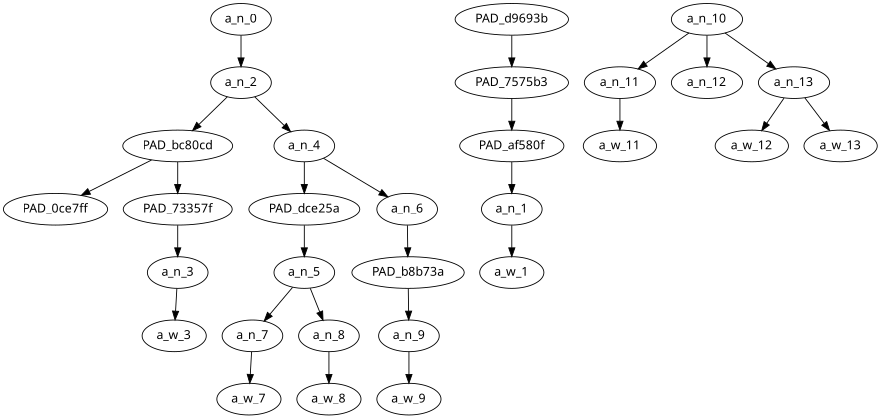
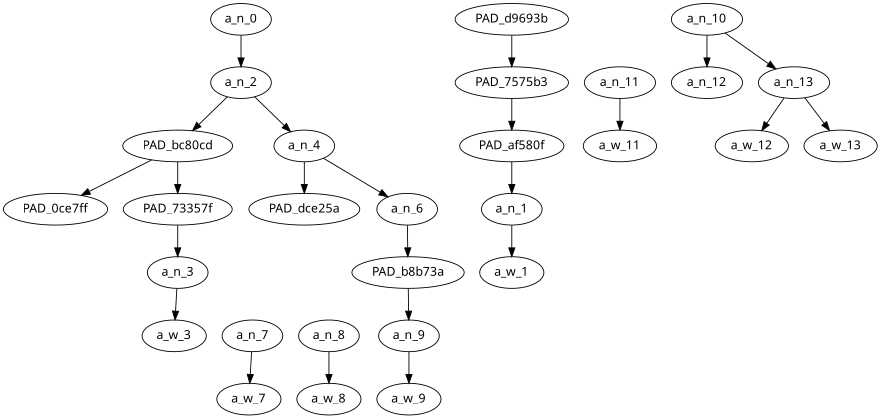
  strict digraph {
    fontname="Noto Sans"
    node [div_dir=-1 fontname="Noto Sans" index=0 level=1 text_span="[1]" value=0.07434768]
    edge [fontname="Noto Sans"]
    a_n_0 [div_dir=1 level=6 text_span="[0, 1, 2, 3, 4, 5, 6, 7]" value=0.99999996]
    a_n_2 [div_dir=1 index=1 level=5 text_span="[1, 2, 3, 4, 5, 6, 7]" value=0.92675362]
    PAD_bc80cd [index=1 level=4]
    a_n_4 [div_dir=1 index=2 level=4 text_span="[2, 3, 4, 5, 6, 7]" value=0.85221734]
    PAD_d9693b [level=4 text_span="[0]" value=0.07308333]
    PAD_7575b3 [level=3 text_span="[0]" value=0.07308333]
    PAD_0ce7ff [index=1 level=3]
    PAD_73357f [index=1 level=2]
    PAD_dce25a [div_dir=1 index=2 level=3 text_span="[2, 3]" value=0.21983538]
    a_n_6 [index=3 level=3 text_span="[4, 5, 6, 7]" value=0.63210152]
    PAD_af580f [level=2 text_span="[0]" value=0.07308333]
    a_n_1 [text_span="[0]" value=0.07308333]
    a_w_1 [div_dir=0 level=0 text_span="[0]" value=i]
-   a_n_5 [div_dir=1 index=2 level=2 text_span="[2, 3]" value=0.21983538]
    PAD_b8b73a [div_dir=1 index=3 level=2 text_span="[4]" value=0.08019494]
    a_n_3 [index=1]
    a_w_3 [div_dir=0 index=1 level=0 value=am]
    a_n_7 [div_dir=1 index=2 text_span="[2]" value=0.08036955]
    a_n_8 [div_dir=1 index=3 text_span="[3]" value=0.13885331]
    a_n_9 [div_dir=1 index=4 text_span="[4]" value=0.08019494]
    a_n_10 [index=4 level=2 text_span="[5, 6, 7]" value=0.55185504]
    a_n_11 [index=5 text_span="[5]" value=0.09461847]
    a_n_12 [div_dir=1 index=6 text_span="[6]" value=0.12888875]
    a_n_13 [index=7 text_span="[7]" value=0.32805298]
    a_w_7 [div_dir=0 index=2 level=0 text_span="[2]" value=the]
    a_w_8 [div_dir=0 index=3 level=0 text_span="[3]" value=collector]
    a_w_9 [div_dir=0 index=4 level=0 text_span="[4]" value=of]
    a_w_11 [div_dir=0 index=5 level=0 text_span="[5]" value=all]
    a_w_12 [div_dir=0 index=6 level=0 text_span="[6]" value=white]
    a_w_13 [div_dir=0 index=7 level=0 text_span="[7]" value=sauces]
    a_n_0 -> a_n_2
    a_n_2 -> PAD_bc80cd
    a_n_2 -> a_n_4
    PAD_bc80cd -> PAD_0ce7ff
    PAD_bc80cd -> PAD_73357f
    a_n_4 -> PAD_dce25a
    a_n_4 -> a_n_6
    PAD_d9693b -> PAD_7575b3
    PAD_7575b3 -> PAD_af580f
    PAD_73357f -> a_n_3
-   PAD_dce25a -> a_n_5
    a_n_6 -> PAD_b8b73a
    PAD_af580f -> a_n_1
    a_n_1 -> a_w_1
-   a_n_5 -> a_n_7
-   a_n_5 -> a_n_8
    PAD_b8b73a -> a_n_9
    a_n_3 -> a_w_3
    a_n_7 -> a_w_7
    a_n_8 -> a_w_8
    a_n_9 -> a_w_9
-   a_n_10 -> a_n_11
    a_n_10 -> a_n_12
    a_n_10 -> a_n_13
    a_n_11 -> a_w_11
    a_n_13 -> a_w_12
    a_n_13 -> a_w_13
  }
